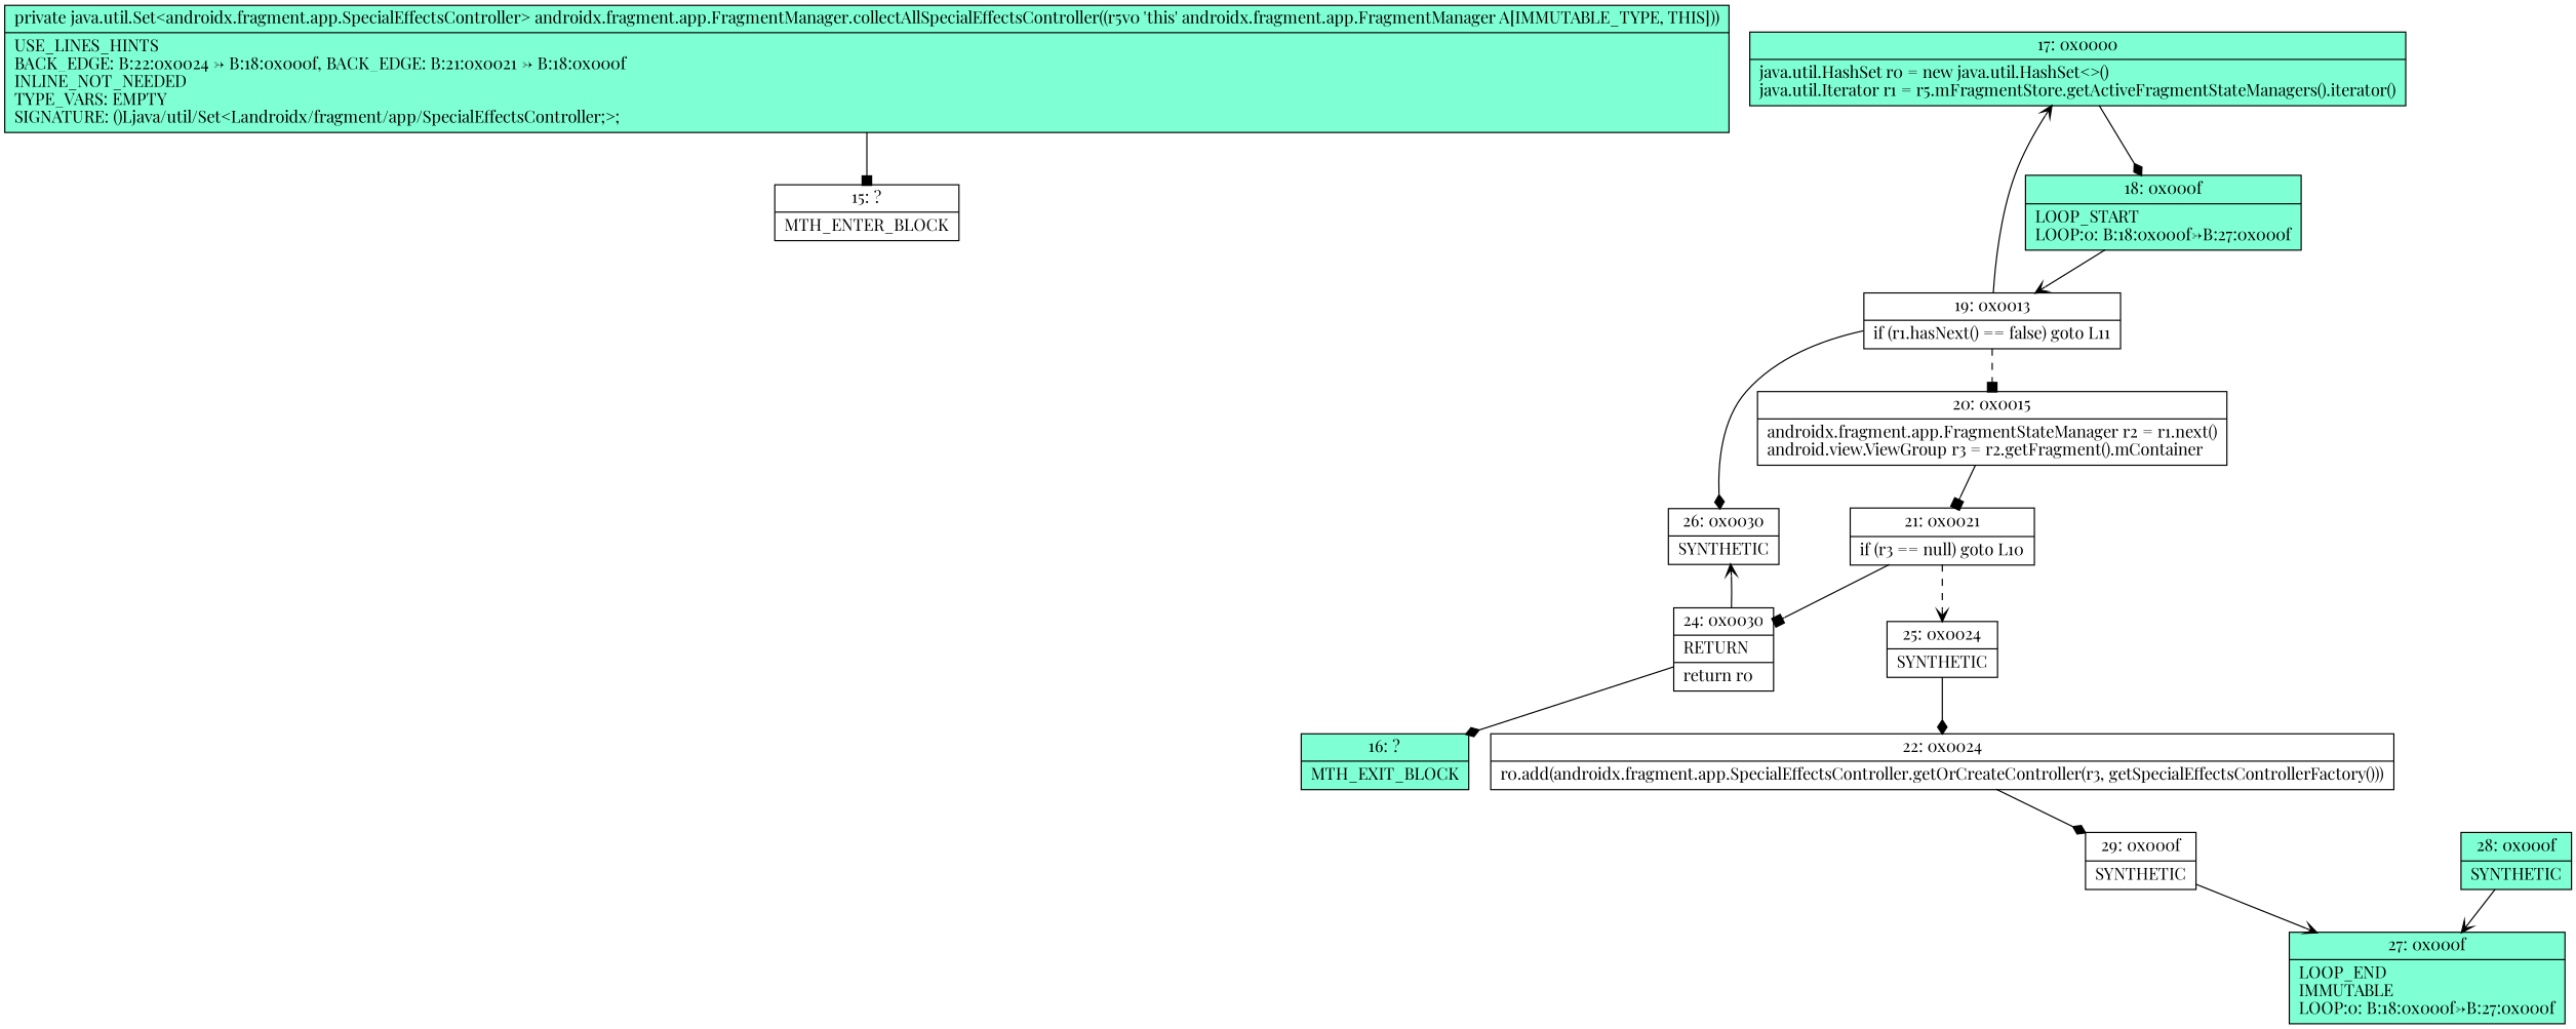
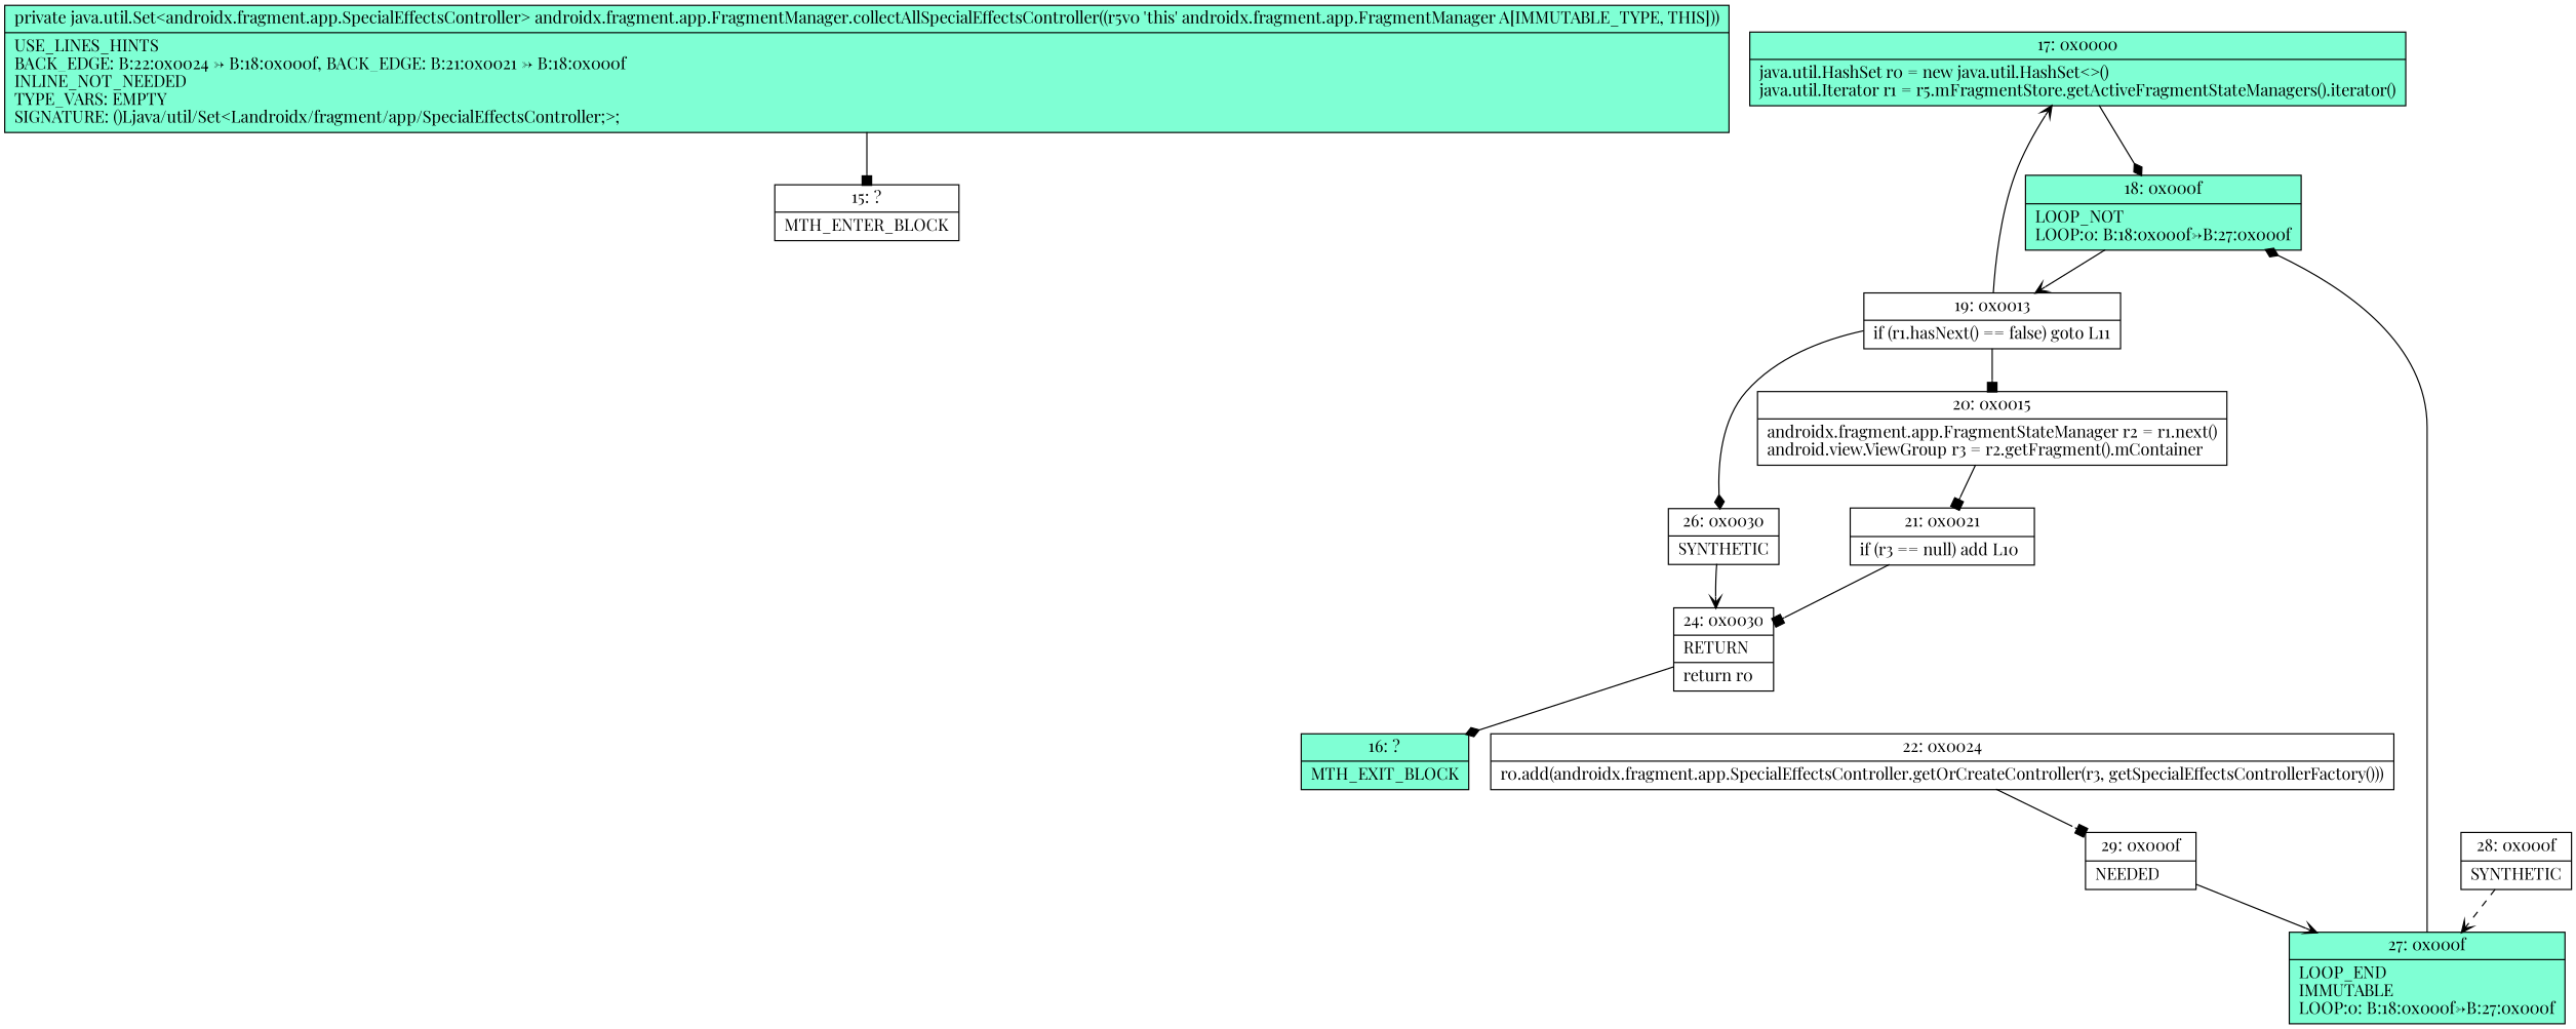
  digraph {
    fontname="Playfair Display"
    node [fillcolor=white fontname="Playfair Display" shape=record style=filled]
    edge [arrowhead=diamond fontname="Playfair Display"]
    n1 [label="{15\:\ ?|MTH_ENTER_BLOCK\l}"]
    n2 [fillcolor=aquamarine label="{17\:\ 0x0000|java.util.HashSet r0 = new java.util.HashSet\<\>()\ljava.util.Iterator r1 = r5.mFragmentStore.getActiveFragmentStateManagers().iterator()\l}"]
-   n3 [fillcolor=aquamarine label="{18\:\ 0x000f|LOOP_START\lLOOP:0: B:18:0x000f\-\>B:27:0x000f\l}"]
+   n3 [fillcolor=aquamarine label="{18\:\ 0x000f|LOOP_NOT\lLOOP:0: B:18:0x000f\-\>B:27:0x000f\l}"]
    n4 [label="{19\:\ 0x0013|if (r1.hasNext() == false) goto L11\l}"]
    n5 [label="{20\:\ 0x0015|androidx.fragment.app.FragmentStateManager r2 = r1.next()\landroid.view.ViewGroup r3 = r2.getFragment().mContainer\l}"]
    n6 [label="{26\:\ 0x0030|SYNTHETIC\l}"]
-   n7 [label="{21\:\ 0x0021|if (r3 == null) goto L10\l}"]
+   n7 [label="{21\:\ 0x0021|if (r3 == null) add L10\l}"]
    n8 [label="{24\:\ 0x0030|RETURN\l|return r0\l}"]
-   n9 [label="{25\:\ 0x0024|SYNTHETIC\l}"]
    n10 [label="{22\:\ 0x0024|r0.add(androidx.fragment.app.SpecialEffectsController.getOrCreateController(r3, getSpecialEffectsControllerFactory()))\l}"]
-   n11 [fillcolor=aquamarine label="{28\:\ 0x000f|SYNTHETIC\l}"]
+   n11 [label="{28\:\ 0x000f|SYNTHETIC\l}"]
    n12 [fillcolor=aquamarine label="{27\:\ 0x000f|LOOP_END\lIMMUTABLE\lLOOP:0: B:18:0x000f\-\>B:27:0x000f\l}"]
-   n13 [label="{29\:\ 0x000f|SYNTHETIC\l}"]
+   n13 [label="{29\:\ 0x000f|NEEDED\l}"]
    n14 [fillcolor=aquamarine label="{16\:\ ?|MTH_EXIT_BLOCK\l}"]
    n15 [fillcolor=aquamarine label="{private java.util.Set\<androidx.fragment.app.SpecialEffectsController\> androidx.fragment.app.FragmentManager.collectAllSpecialEffectsController((r5v0 'this' androidx.fragment.app.FragmentManager A[IMMUTABLE_TYPE, THIS]))  | USE_LINES_HINTS\lBACK_EDGE: B:22:0x0024 \-\> B:18:0x000f, BACK_EDGE: B:21:0x0021 \-\> B:18:0x000f\lINLINE_NOT_NEEDED\lTYPE_VARS: EMPTY\lSIGNATURE: ()Ljava\/util\/Set\<Landroidx\/fragment\/app\/SpecialEffectsController;\>;\l}"]
    n2 -> n3
    n3 -> n4 [arrowhead=vee]
    n4 -> n2 [arrowhead=vee]
-   n4 -> n5 [arrowhead=box style=dashed]
+   n4 -> n5 [arrowhead=box style=solid]
    n4 -> n6
    n5 -> n7 [arrowhead=box]
-   n8 -> n6 [arrowhead=vee]
+   n6 -> n8 [arrowhead=vee]
    n7 -> n8 [arrowhead=box]
-   n7 -> n9 [arrowhead=vee style=dashed]
    n8 -> n14
-   n9 -> n10
-   n10 -> n13
-   n11 -> n12 [arrowhead=vee]
+   n10 -> n13 [arrowhead=box]
+   n11 -> n12 [arrowhead=vee style=dashed]
+   n12 -> n3
    n13 -> n12 [arrowhead=vee]
    n15 -> n1 [arrowhead=box]
  }
